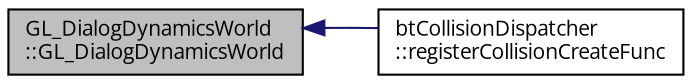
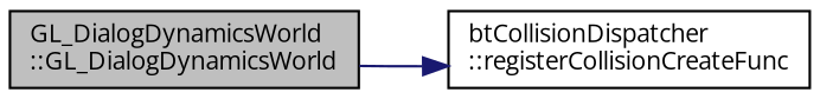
  digraph {
    rankdir=LR
    fontname="Open Sans"
    node [color=black fontname="Open Sans" fontsize=10 shape=record style=filled]
    n1 [fillcolor=grey75 fontcolor=black height=0.2 label="GL_DialogDynamicsWorld\l::GL_DialogDynamicsWorld" width=0.4]
    n2 [fillcolor=white height=0.2 label="btCollisionDispatcher\l::registerCollisionCreateFunc" width=0.4]
-   n2 -> n1 [color=midnightblue fontname="Open Sans" fontsize=10 labelfontname=Helvetica labelfontsize=10 style=solid]
+   n1 -> n2 [color=midnightblue fontname="Open Sans" fontsize=10 labelfontname=Helvetica labelfontsize=10 style=solid]
  }
